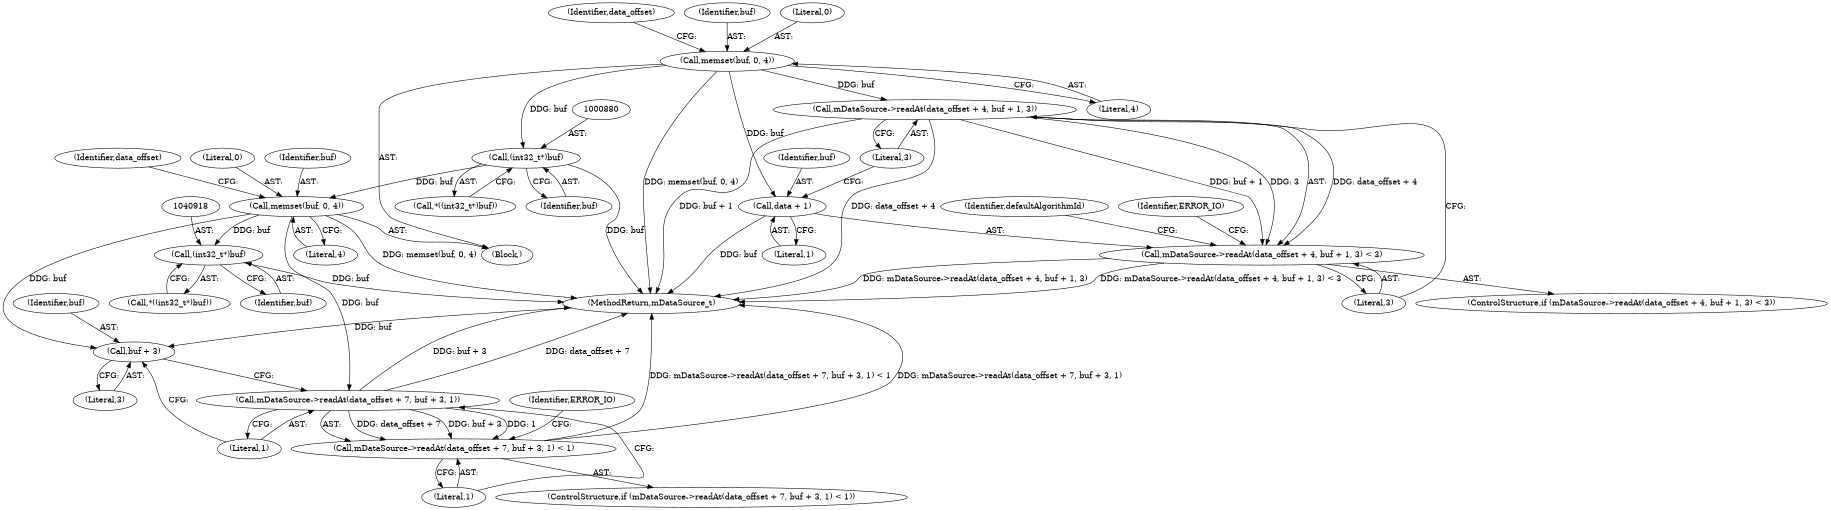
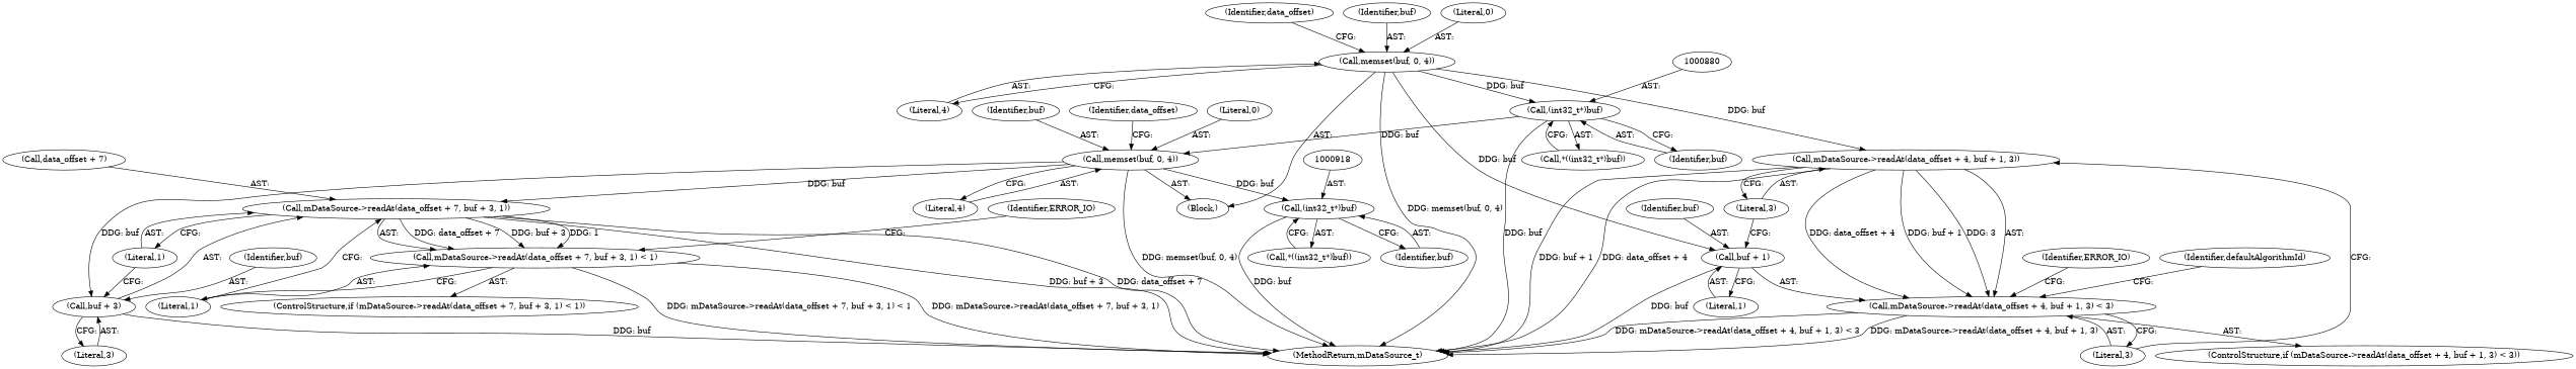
  digraph {
    fontname="DejaVu Serif"
    node [fontname="DejaVu Serif"]
    edge [fontname="DejaVu Serif"]
    n1 [label="(Call,memset(buf, 0, 4))"]
    n2 [label="(Call,mDataSource->readAt(data_offset + 4, buf + 1, 3))"]
-   n3 [label="(Call,data + 1)"]
+   n3 [label="(Call,buf + 1)"]
    n4 [label="(Call,(int32_t*)buf)"]
    n5 [label="(Literal,4)"]
    n6 [label="(Block,)"]
    n7 [label="(MethodReturn,mDataSource_t)"]
    n8 [label="(Call,mDataSource->readAt(data_offset + 4, buf + 1, 3) < 3)"]
    n9 [label="(Literal,3)"]
    n10 [label="(Literal,1)"]
    n11 [label="(Call,memset(buf, 0, 4))"]
    n12 [label="(Call,*((int32_t*)buf))"]
    n13 [label="(Identifier,buf)"]
    n14 [label="(Literal,3)"]
    n15 [label="(ControlStructure,if (mDataSource->readAt(data_offset + 4, buf + 1, 3) < 3))"]
    n16 [label="(Call,mDataSource->readAt(data_offset + 7, buf + 3, 1))"]
    n17 [label="(Call,buf + 3)"]
    n18 [label="(Call,(int32_t*)buf)"]
    n19 [label="(Literal,4)"]
    n20 [label="(Call,mDataSource->readAt(data_offset + 7, buf + 3, 1) < 1)"]
    n21 [label="(Literal,1)"]
    n22 [label="(Literal,3)"]
    n23 [label="(Identifier,buf)"]
    n24 [label="(Call,*((int32_t*)buf))"]
    n25 [label="(Literal,1)"]
    n26 [label="(ControlStructure,if (mDataSource->readAt(data_offset + 7, buf + 3, 1) < 1))"]
    n27 [label="(Identifier,buf)"]
    n28 [label="(Identifier,buf)"]
    n29 [label="(Identifier,buf)"]
    n30 [label="(Identifier,defaultAlgorithmId)"]
+   n31 [label="(Call,data_offset + 7)"]
    n32 [label="(Identifier,data_offset)"]
    n33 [label="(Identifier,data_offset)"]
    n34 [label="(Identifier,buf)"]
    n35 [label="(Identifier,ERROR_IO)"]
    n36 [label="(Literal,0)"]
    n37 [label="(Identifier,ERROR_IO)"]
    n38 [label="(Literal,0)"]
    n39 [label=1000880]
-   1000918 [label=1040918]
+   1000918
    n1 -> n2 [label="DDG: buf"]
    n1 -> n3 [label="DDG: buf"]
    n1 -> n4 [label="DDG: buf"]
    n1 -> n5 [label="CFG: "]
    n1 -> n6 [label="AST: "]
    n1 -> n7 [label="DDG: memset(buf, 0, 4)"]
    n2 -> n7 [label="DDG: buf + 1"]
    n2 -> n7 [label="DDG: data_offset + 4"]
    n2 -> n8 [label="AST: "]
    n2 -> n8 [label="DDG: data_offset + 4"]
    n2 -> n8 [label="DDG: buf + 1"]
    n2 -> n8 [label="DDG: 3"]
    n2 -> n9 [label="CFG: "]
    n3 -> n7 [label="DDG: buf"]
    n3 -> n8 [label="AST: "]
    n3 -> n10 [label="CFG: "]
    n4 -> n7 [label="DDG: buf"]
    n4 -> n11 [label="DDG: buf"]
    n4 -> n12 [label="AST: "]
    n4 -> n13 [label="CFG: "]
    n5 -> n1 [label="AST: "]
    n8 -> n7 [label="DDG: mDataSource->readAt(data_offset + 4, buf + 1, 3) < 3"]
    n8 -> n7 [label="DDG: mDataSource->readAt(data_offset + 4, buf + 1, 3)"]
    n8 -> n14 [label="CFG: "]
    n8 -> n15 [label="AST: "]
    n9 -> n2 [label="AST: "]
    n9 -> n3 [label="CFG: "]
    n10 -> n3 [label="AST: "]
    n11 -> n6 [label="AST: "]
    n11 -> n7 [label="DDG: memset(buf, 0, 4)"]
    n11 -> n16 [label="DDG: buf"]
    n11 -> n17 [label="DDG: buf"]
    n11 -> n18 [label="DDG: buf"]
    n11 -> n19 [label="CFG: "]
    n12 -> n4 [label="CFG: "]
    n13 -> n4 [label="AST: "]
    n14 -> n2 [label="CFG: "]
    n14 -> n8 [label="AST: "]
    n16 -> n7 [label="DDG: buf + 3"]
    n16 -> n7 [label="DDG: data_offset + 7"]
    n16 -> n20 [label="AST: "]
    n16 -> n20 [label="DDG: data_offset + 7"]
    n16 -> n20 [label="DDG: buf + 3"]
    n16 -> n20 [label="DDG: 1"]
    n16 -> n21 [label="CFG: "]
-   n7 -> n17 [label="DDG: buf"]
-   n17 -> n16 [label="CFG: "]
+   n17 -> n7 [label="DDG: buf"]
+   n17 -> n16 [label="AST: "]
    n17 -> n22 [label="CFG: "]
    n18 -> n7 [label="DDG: buf"]
    n18 -> n23 [label="CFG: "]
    n18 -> n24 [label="AST: "]
    n19 -> n11 [label="AST: "]
    n20 -> n7 [label="DDG: mDataSource->readAt(data_offset + 7, buf + 3, 1) < 1"]
    n20 -> n7 [label="DDG: mDataSource->readAt(data_offset + 7, buf + 3, 1)"]
    n20 -> n25 [label="CFG: "]
    n20 -> n26 [label="AST: "]
    n21 -> n16 [label="AST: "]
    n21 -> n17 [label="CFG: "]
    n22 -> n17 [label="AST: "]
    n23 -> n18 [label="AST: "]
    n24 -> n18 [label="CFG: "]
    n25 -> n16 [label="CFG: "]
    n25 -> n20 [label="AST: "]
    n27 -> n17 [label="AST: "]
    n28 -> n3 [label="AST: "]
    n29 -> n11 [label="AST: "]
    n30 -> n8 [label="CFG: "]
+   n31 -> n16 [label="AST: "]
    n32 -> n1 [label="CFG: "]
    n33 -> n11 [label="CFG: "]
    n34 -> n1 [label="AST: "]
    n35 -> n8 [label="CFG: "]
    n36 -> n11 [label="AST: "]
    n37 -> n20 [label="CFG: "]
    n38 -> n1 [label="AST: "]
    n39 -> n4 [label="AST: "]
    1000918 -> n18 [label="AST: "]
  }
